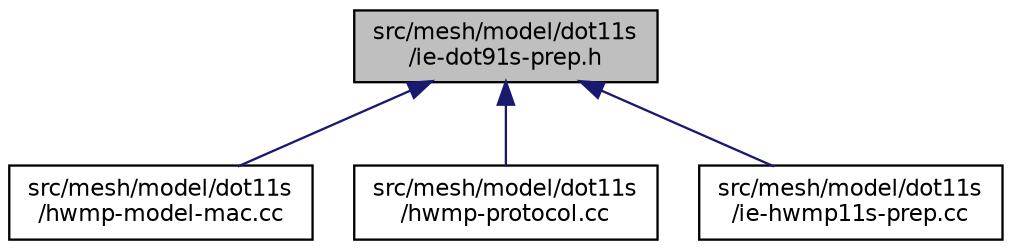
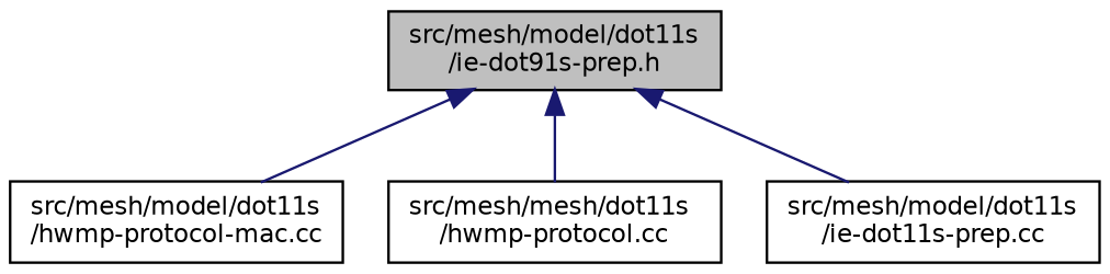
  digraph {
    node [color=black fillcolor=white fontname=Helvetica fontsize=10 shape=record style=filled]
    edge [color=midnightblue dir=back fontname=Helvetica fontsize=10 labelfontname=Helvetica labelfontsize=10 style=solid]
    n1 [fillcolor=grey75 fontcolor=black height=0.2 label="src/mesh/model/dot11s\l/ie-dot91s-prep.h" width=0.4]
-   n2 [height=0.2 label="src/mesh/model/dot11s\l/hwmp-model-mac.cc" width=0.4]
-   n3 [height=0.2 label="src/mesh/model/dot11s\l/hwmp-protocol.cc" width=0.4]
-   n4 [height=0.2 label="src/mesh/model/dot11s\l/ie-hwmp11s-prep.cc" width=0.4]
+   n2 [height=0.2 label="src/mesh/model/dot11s\l/hwmp-protocol-mac.cc" width=0.4]
+   n3 [height=0.2 label="src/mesh/mesh/dot11s\l/hwmp-protocol.cc" width=0.4]
+   n4 [height=0.2 label="src/mesh/model/dot11s\l/ie-dot11s-prep.cc" width=0.4]
    n1 -> n2
    n1 -> n3
    n1 -> n4
  }
